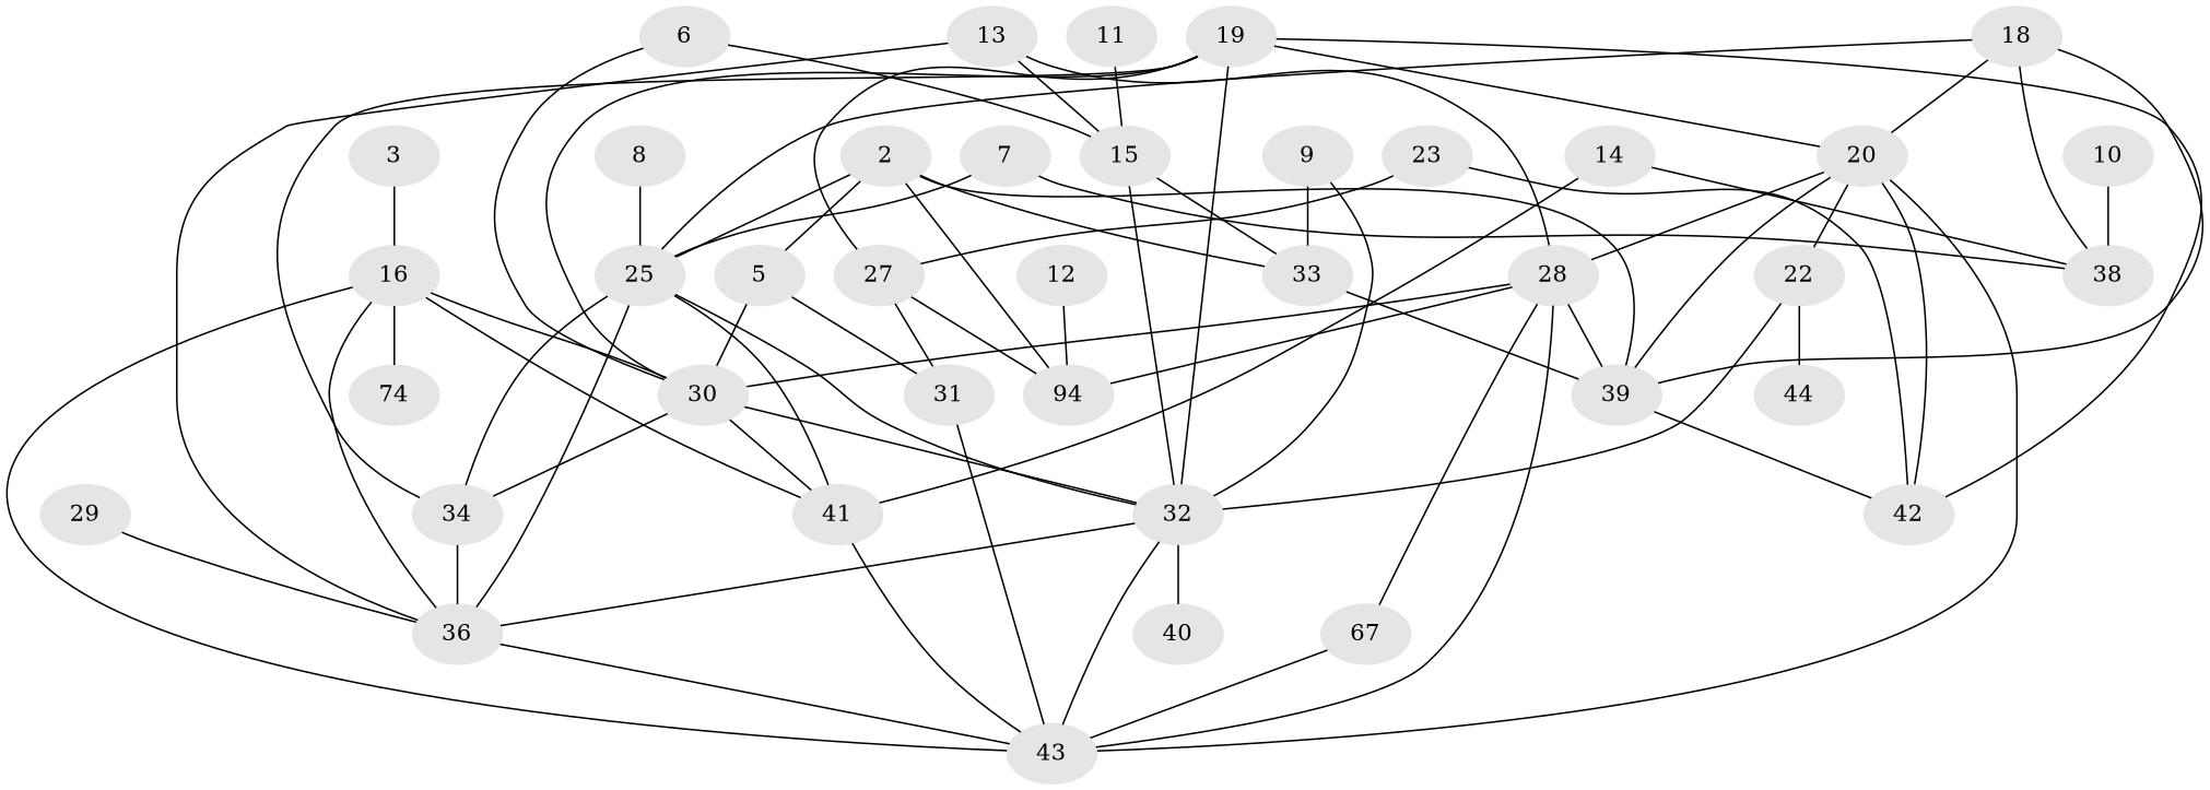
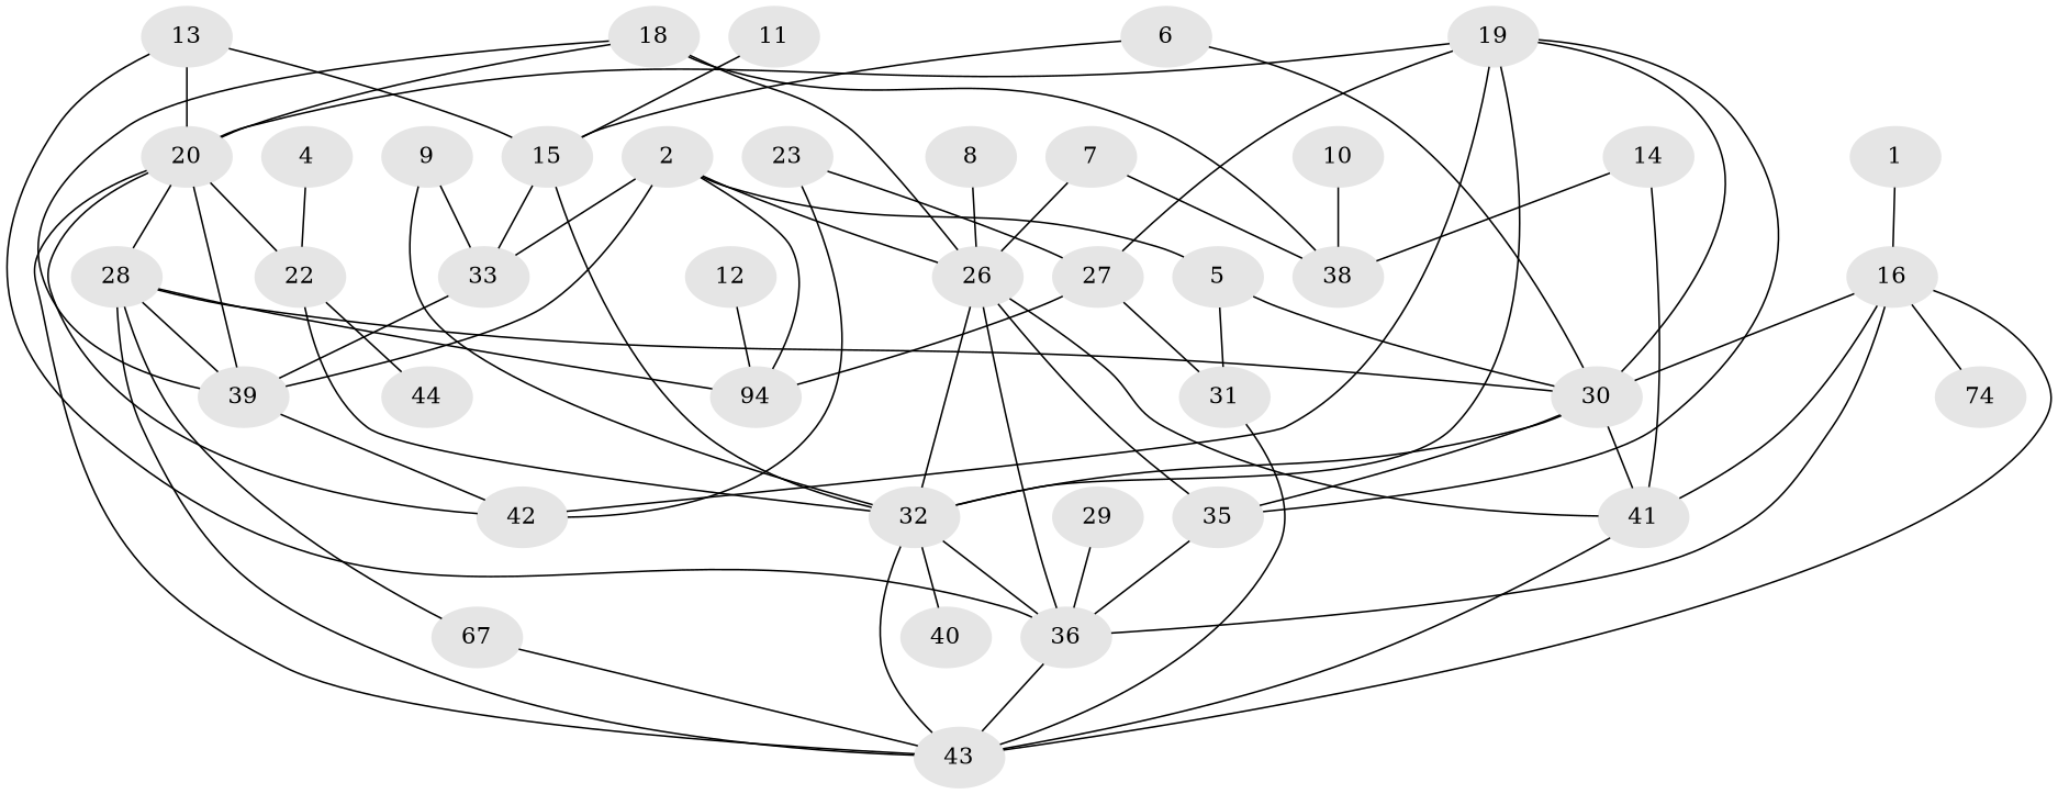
  graph {
    node [color=gray90 style=filled]
    edge [weight=1.0]
    2
    5
-   25
+   25 [label=26]
    33
    n5 [label=94]
    39
    30
    31
    32
    36
    41
-   35 [label=34]
+   35
    42
-   3
+   3 [label=1]
    16
    n16 [label=74]
    43
+   4
    22
    44
    6
    15
    7
    38
    8
    9
    40
    10
    11
    12
    13
    20
    28
    14
    18
    19
    27
    n38 [label=67]
    23
    29
    2 -- 5
    2 -- 25 [weight=2.0]
    2 -- 33
    2 -- n5
    2 -- 39 [weight=2.0]
    5 -- 30
    5 -- 31
    25 -- 32
    25 -- 36
    25 -- 41
    25 -- 35
    33 -- 39
    39 -- 42
    30 -- 32
    30 -- 41
    30 -- 35
    31 -- 43
    32 -- 36
    32 -- 43
    32 -- 40
    36 -- 43
    41 -- 43
    35 -- 36
    3 -- 16
    16 -- 30
    16 -- 36
    16 -- 41
    16 -- n16
    16 -- 43
+   4 -- 22
    22 -- 32
    22 -- 44
    6 -- 30
    6 -- 15
    15 -- 33
    15 -- 32
    7 -- 25
    7 -- 38
    8 -- 25
    9 -- 33
    9 -- 32
    10 -- 38 [weight=2.0]
    11 -- 15
    12 -- n5
    13 -- 36
    13 -- 15
-   13 -- 28
+   13 -- 20
    20 -- 39
    20 -- 42
    20 -- 43
    20 -- 22
    20 -- 28
    28 -- n5
    28 -- 39
    28 -- 30
    28 -- 43
    28 -- n38
    14 -- 41 [weight=2.0]
    14 -- 38
    18 -- 25
    18 -- 39
    18 -- 38 [weight=3.0]
    18 -- 20 [weight=2.0]
    19 -- 30
    19 -- 32
    19 -- 35
    19 -- 42
    19 -- 20
    19 -- 27
    27 -- n5
    27 -- 31
    n38 -- 43
    23 -- 42
    23 -- 27
    29 -- 36
  }
